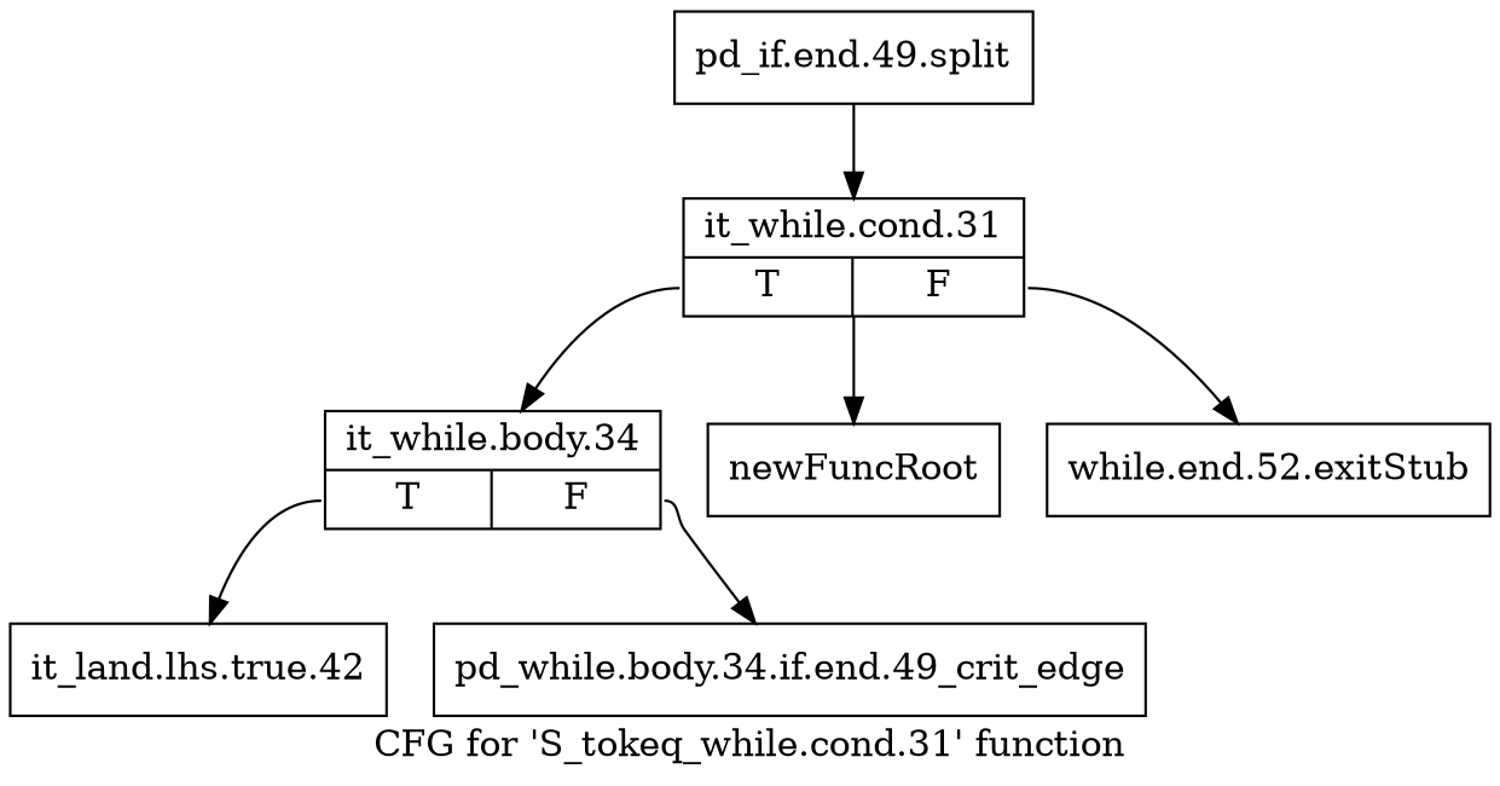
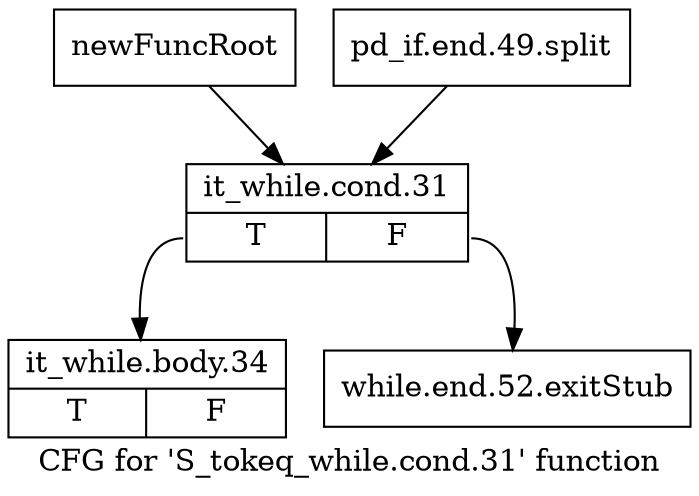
  digraph {
    label="CFG for 'S_tokeq_while.cond.31' function"
    node [shape=record]
    n1 [label="{newFuncRoot}"]
    n2 [label="{it_while.cond.31|{<s0>T|<s1>F}}"]
    n3 [label="{while.end.52.exitStub}"]
    n4 [label="{it_while.body.34|{<s0>T|<s1>F}}"]
-   n5 [label="{it_land.lhs.true.42}"]
-   n6 [label="{pd_while.body.34.if.end.49_crit_edge}"]
    n7 [label="{pd_if.end.49.split}"]
-   n2 -> n1
+   n1 -> n2
    n2 -> n3 [tailport=s1]
    n2 -> n4 [tailport=s0]
-   n4 -> n5 [tailport=s0]
-   n4 -> n6 [tailport=s1]
    n7 -> n2
  }
